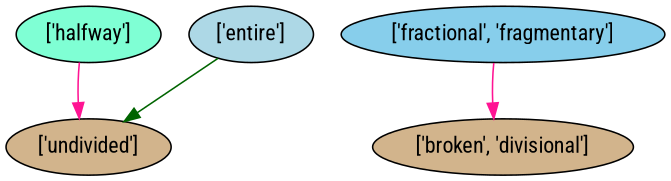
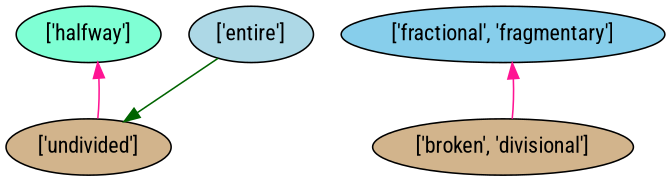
  strict digraph {
    fontname="Roboto Condensed"
    node [fillcolor=tan fontname="Roboto Condensed" style=filled]
    edge [color=deeppink fontname="Roboto Condensed"]
    "['halfway']" [fillcolor=aquamarine]
    "['fractional', 'fragmentary']" [fillcolor=skyblue]
    "['broken', 'divisional']"
    "['undivided']"
    "['entire']" [fillcolor=lightblue]
-   "['fractional', 'fragmentary']" -> "['broken', 'divisional']"
-   "['halfway']" -> "['undivided']"
+   "['broken', 'divisional']" -> "['fractional', 'fragmentary']"
+   "['undivided']" -> "['halfway']"
    "['entire']" -> "['undivided']" [color=darkgreen]
  }
